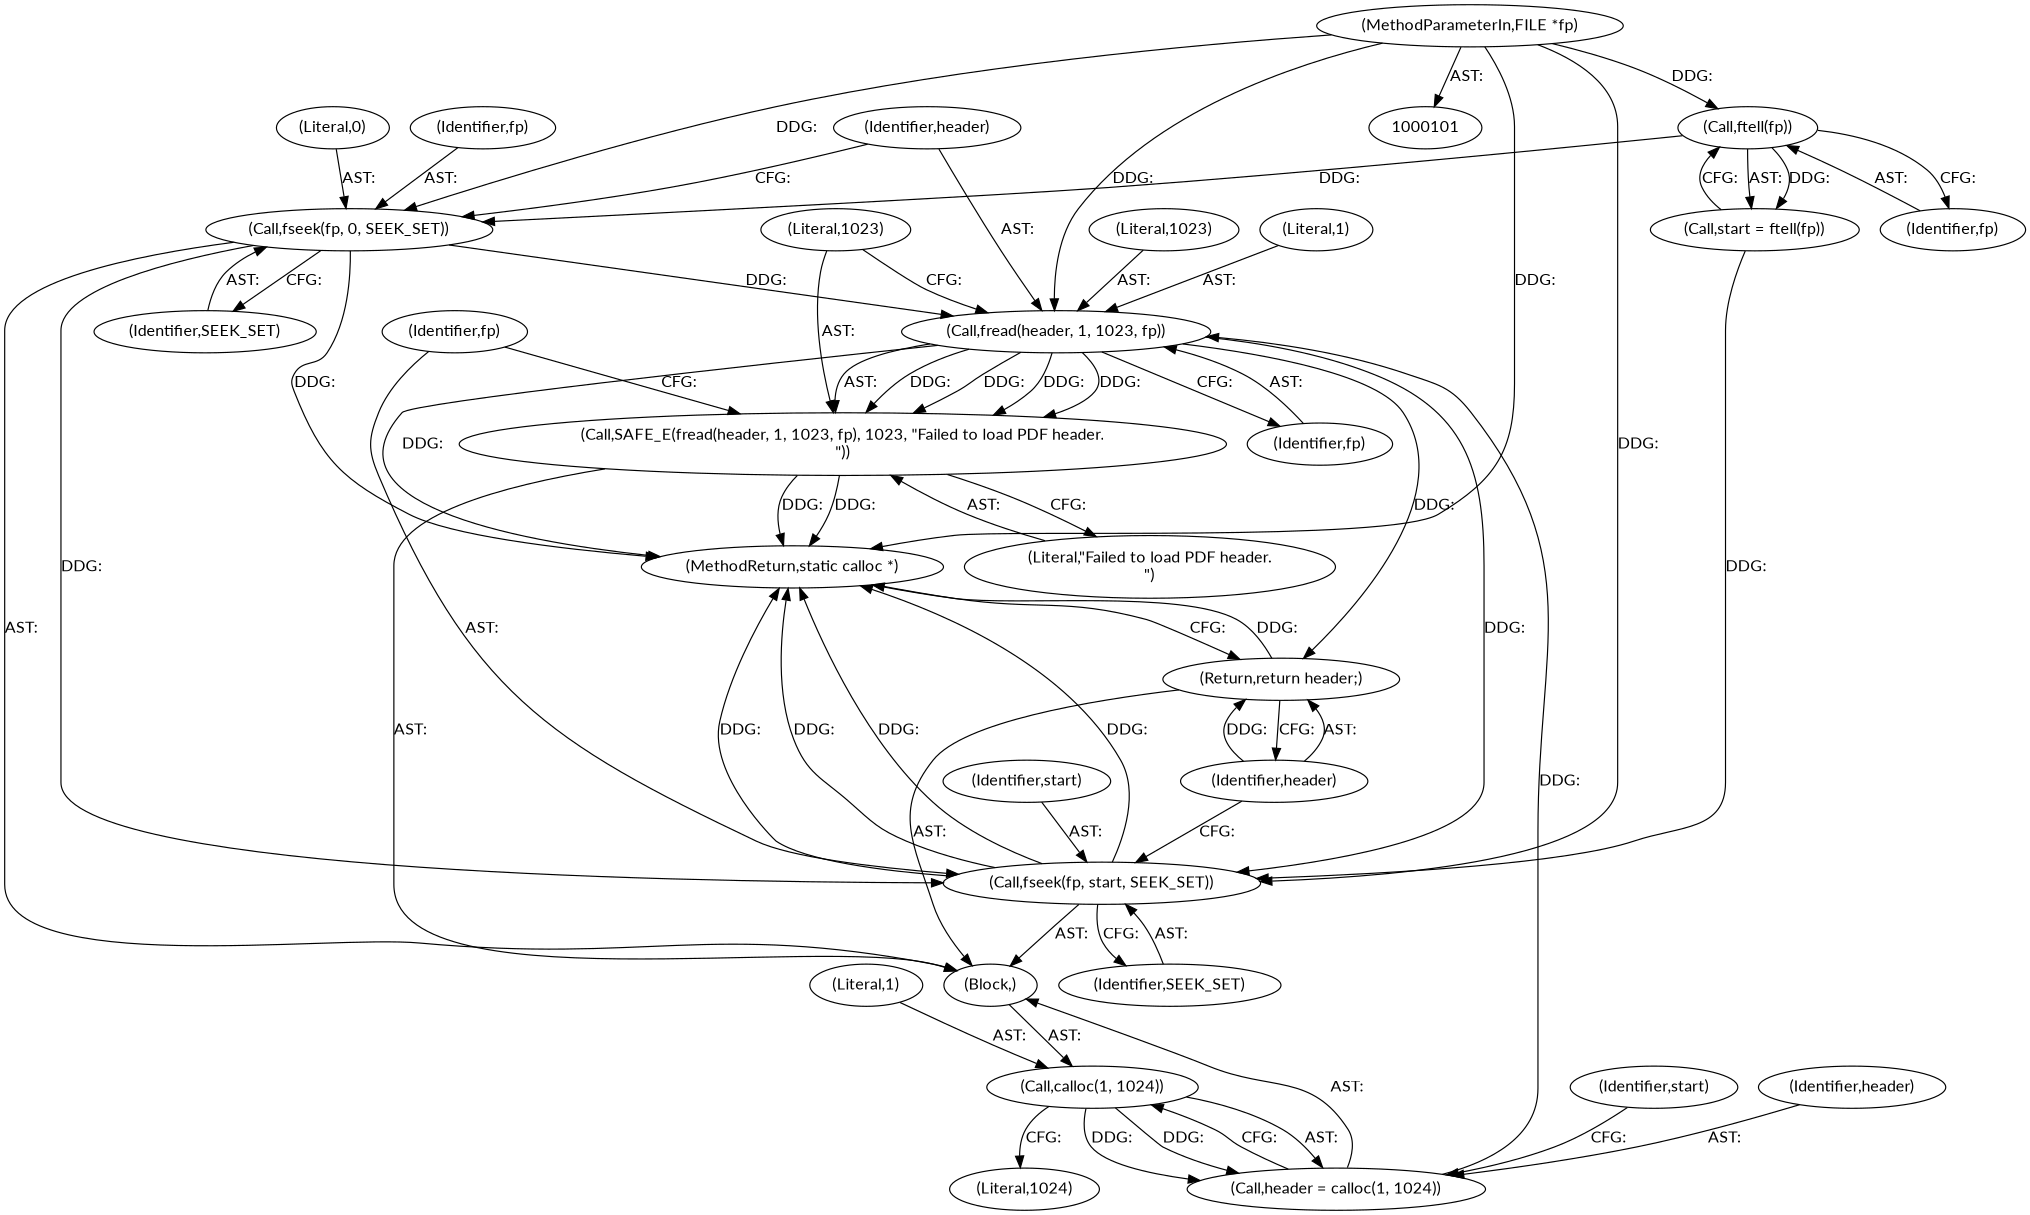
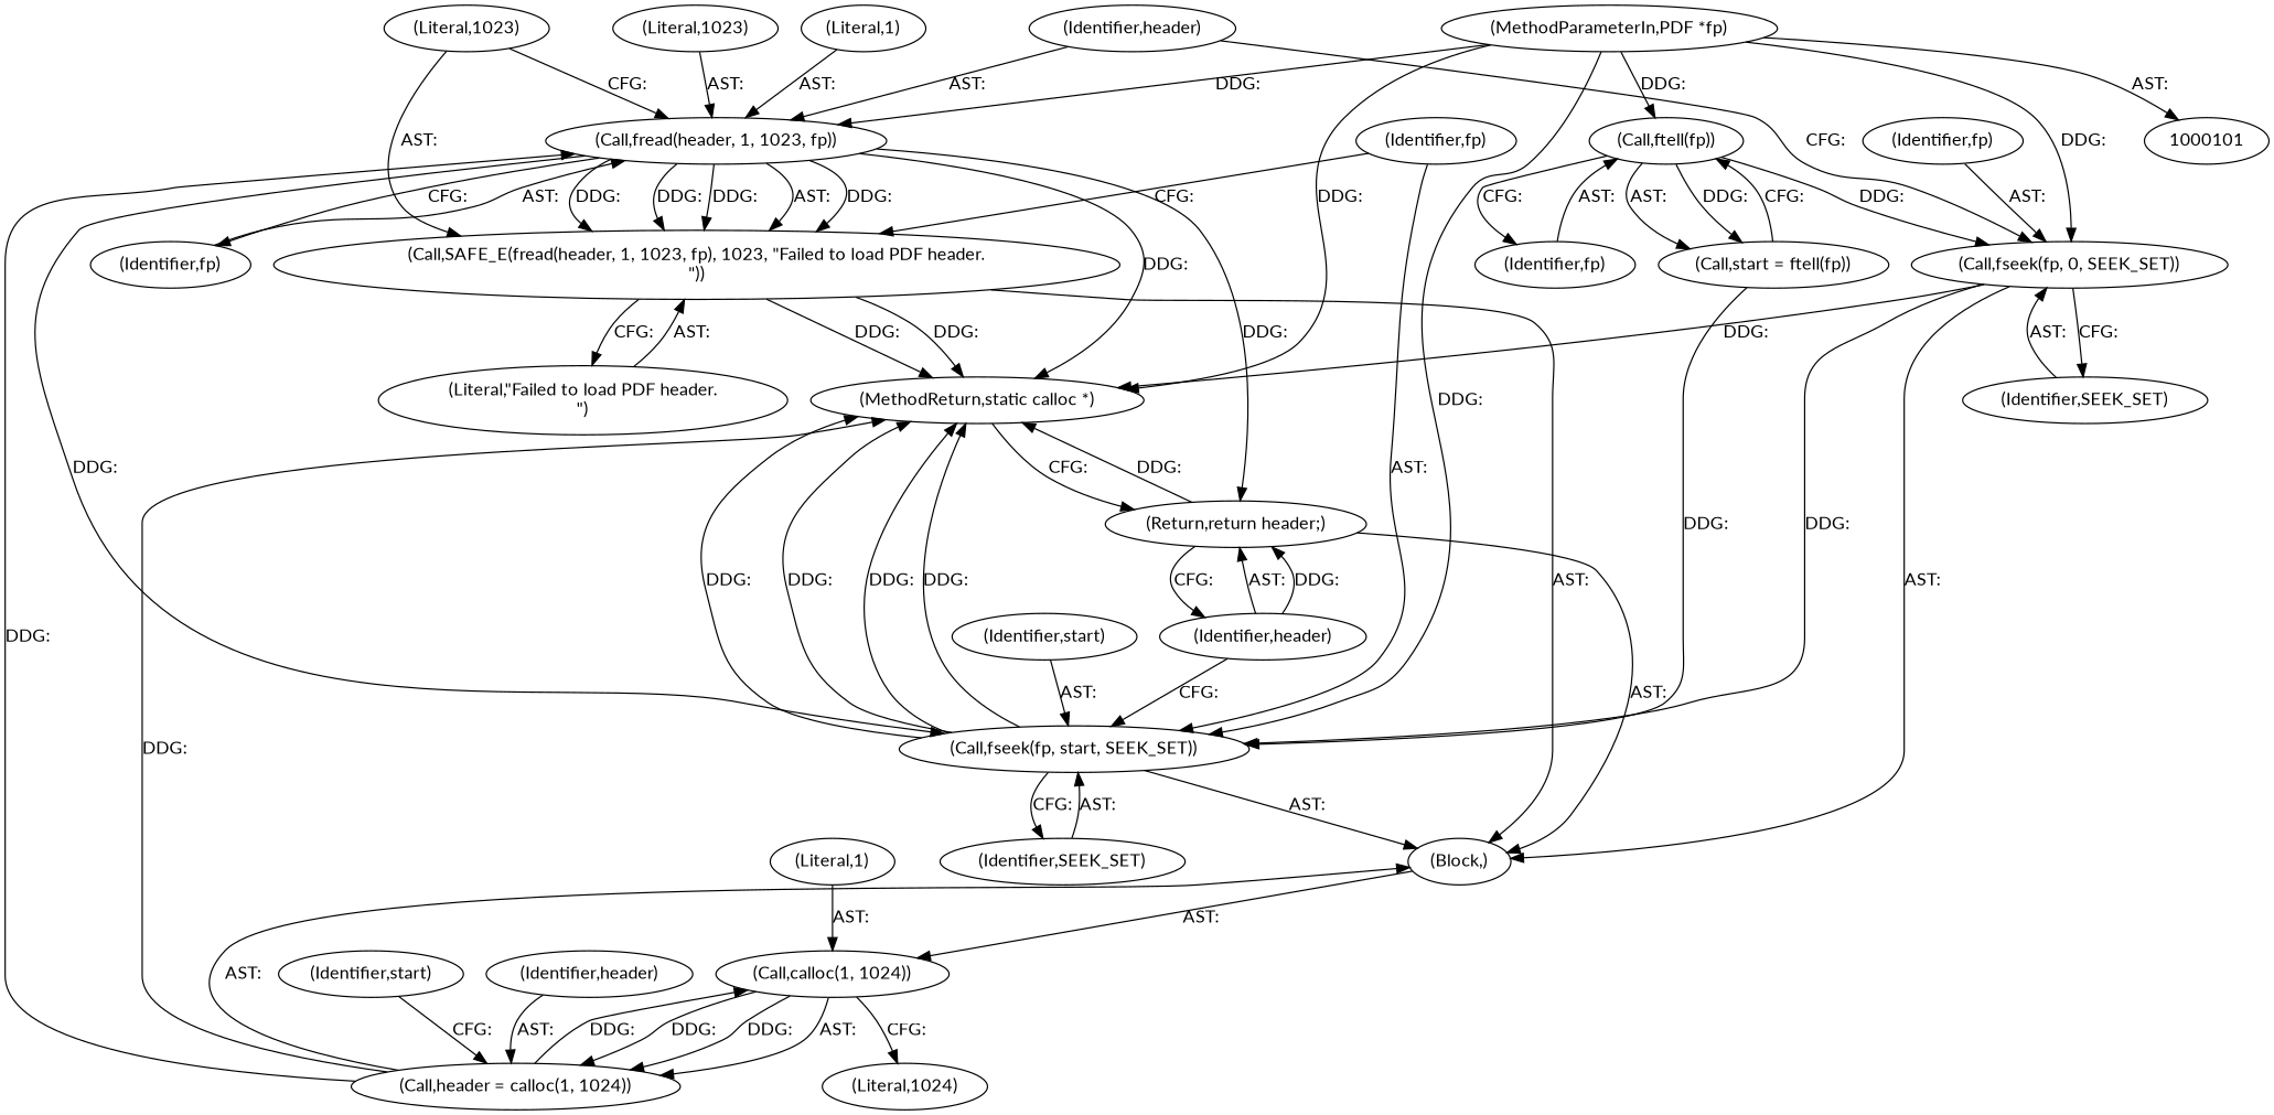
  digraph {
    fontname=Lato
    node [fontname=Lato]
    edge [fontname=Lato]
    n1 [label="(Call,fread(header, 1, 1023, fp))"]
    n2 [label="(Call,SAFE_E(fread(header, 1, 1023, fp), 1023, \"Failed to load PDF header.\n\"))"]
    n3 [label="(Call,fseek(fp, start, SEEK_SET))"]
    n4 [label="(Return,return header;)"]
    n5 [label="(MethodReturn,static calloc *)"]
    n6 [label="(Identifier,fp)"]
    n7 [label="(Block,)"]
    n8 [label="(Literal,\"Failed to load PDF header.\n\")"]
    n9 [label="(Identifier,SEEK_SET)"]
    n10 [label="(Identifier,header)"]
    n11 [label="(Call,header = calloc(1, 1024))"]
    n12 [label="(Call,calloc(1, 1024))"]
    n13 [label="(Literal,1024)"]
    n14 [label="(Call,fseek(fp, 0, SEEK_SET))"]
    n15 [label="(Identifier,SEEK_SET)"]
    n16 [label="(Call,ftell(fp))"]
    n17 [label="(Call,start = ftell(fp))"]
    n18 [label="(Identifier,fp)"]
-   n19 [label="(MethodParameterIn,FILE *fp)"]
+   n19 [label="(MethodParameterIn,PDF *fp)"]
    1000101
-   n21 [label="(Literal,0)"]
    n22 [label="(Literal,1023)"]
    n23 [label="(Identifier,start)"]
    n24 [label="(Identifier,start)"]
    n25 [label="(Identifier,header)"]
    n26 [label="(Literal,1)"]
    n27 [label="(Identifier,fp)"]
    n28 [label="(Literal,1023)"]
    n29 [label="(Identifier,fp)"]
    n30 [label="(Identifier,header)"]
    n31 [label="(Literal,1)"]
    n1 -> n2 [label="AST: "]
    n1 -> n2 [label="DDG: "]
    n1 -> n2 [label="DDG: "]
    n1 -> n2 [label="DDG: "]
    n1 -> n2 [label="DDG: "]
    n1 -> n3 [label="DDG: "]
    n1 -> n4 [label="DDG: "]
    n1 -> n5 [label="DDG: "]
    n1 -> n6 [label="CFG: "]
    n2 -> n5 [label="DDG: "]
    n2 -> n5 [label="DDG: "]
    n2 -> n7 [label="AST: "]
    n2 -> n8 [label="CFG: "]
    n3 -> n5 [label="DDG: "]
    n3 -> n5 [label="DDG: "]
    n3 -> n5 [label="DDG: "]
    n3 -> n5 [label="DDG: "]
    n3 -> n7 [label="AST: "]
    n3 -> n9 [label="CFG: "]
    n4 -> n5 [label="DDG: "]
    n4 -> n7 [label="AST: "]
    n4 -> n10 [label="CFG: "]
    n5 -> n4 [label="CFG: "]
    n6 -> n1 [label="AST: "]
    n7 -> n12 [label="AST: "]
    n8 -> n2 [label="AST: "]
    n9 -> n3 [label="AST: "]
    n10 -> n3 [label="CFG: "]
    n10 -> n4 [label="AST: "]
    n10 -> n4 [label="DDG: "]
    n11 -> n1 [label="DDG: "]
+   n11 -> n5 [label="DDG: "]
    n11 -> n7 [label="AST: "]
-   n11 -> n12 [label="CFG: "]
+   n11 -> n12 [label="DDG: "]
    n12 -> n11 [label="AST: "]
    n12 -> n11 [label="DDG: "]
    n12 -> n11 [label="DDG: "]
    n12 -> n13 [label="CFG: "]
-   n14 -> n1 [label="DDG: "]
    n14 -> n3 [label="DDG: "]
    n14 -> n5 [label="DDG: "]
    n14 -> n7 [label="AST: "]
    n14 -> n15 [label="CFG: "]
    n15 -> n14 [label="AST: "]
    n16 -> n14 [label="DDG: "]
    n16 -> n17 [label="AST: "]
    n16 -> n17 [label="DDG: "]
    n16 -> n18 [label="CFG: "]
    n17 -> n3 [label="DDG: "]
    n17 -> n16 [label="CFG: "]
    n18 -> n16 [label="AST: "]
    n19 -> n1 [label="DDG: "]
    n19 -> n3 [label="DDG: "]
    n19 -> n5 [label="DDG: "]
    n19 -> n14 [label="DDG: "]
    n19 -> n16 [label="DDG: "]
    n19 -> 1000101 [label="AST: "]
-   n21 -> n14 [label="AST: "]
    n22 -> n1 [label="AST: "]
    n23 -> n3 [label="AST: "]
    n24 -> n11 [label="CFG: "]
    n25 -> n11 [label="AST: "]
    n26 -> n1 [label="AST: "]
    n27 -> n2 [label="CFG: "]
    n27 -> n3 [label="AST: "]
    n28 -> n1 [label="CFG: "]
    n28 -> n2 [label="AST: "]
    n29 -> n14 [label="AST: "]
    n30 -> n1 [label="AST: "]
    n30 -> n14 [label="CFG: "]
    n31 -> n12 [label="AST: "]
  }
